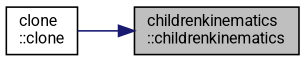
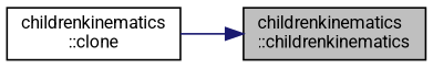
  digraph {
    rankdir=RL
    fontname=Roboto
    node [color=black fontname=Roboto fontsize=10 shape=record style=filled]
    n1 [fillcolor=grey75 fontcolor=black height=0.2 label="childrenkinematics\l::childrenkinematics" width=0.4]
-   n2 [fillcolor=white height=0.2 label="clone\l::clone" width=0.4]
+   n2 [fillcolor=white height=0.2 label="childrenkinematics\l::clone" width=0.4]
    n1 -> n2 [color=midnightblue dir=back fontname=Roboto fontsize=10 labelfontname=Helvetica labelfontsize=10 style=solid]
  }
